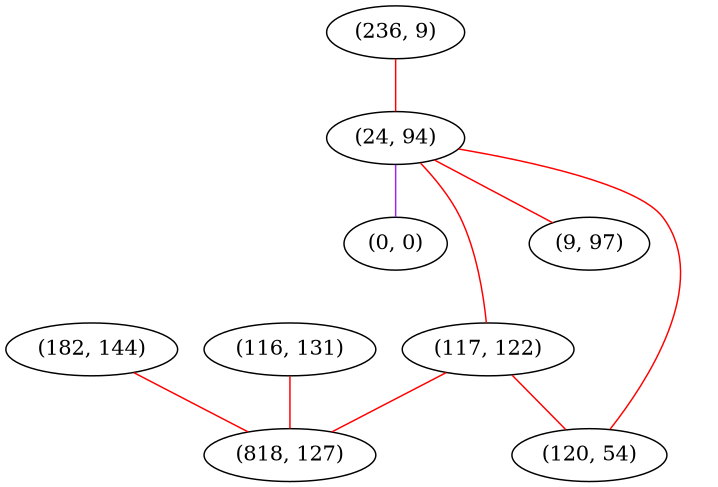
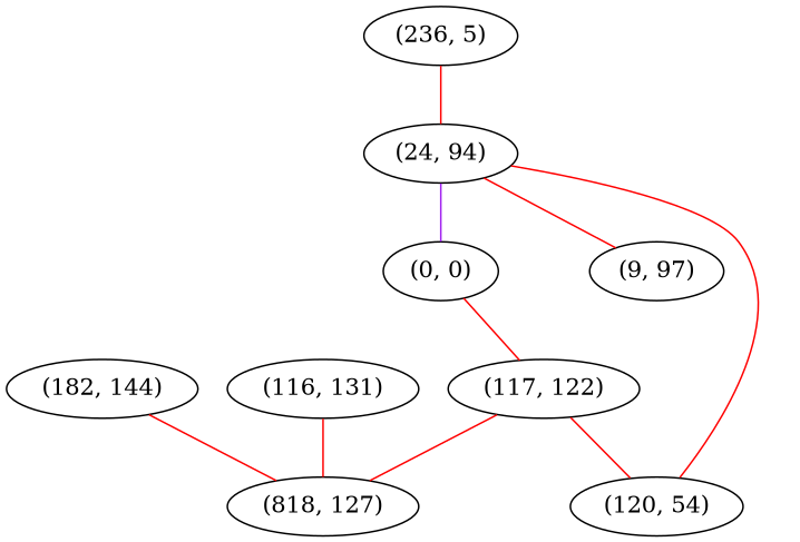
  graph {
    edge [color=red weight=1]
    "(24, 94)"
    "(0, 0)"
    "(117, 122)"
    "(9, 97)"
    "(120, 54)"
    n6 [label="(818, 127)"]
-   "(236, 9)"
+   "(236, 9)" [label="(236, 5)"]
    n8 [label="(182, 144)"]
    n9 [label="(116, 131)"]
    "(24, 94)" -- "(0, 0)" [color=purple weight=4]
-   "(24, 94)" -- "(117, 122)"
+   "(0, 0)" -- "(117, 122)"
    "(24, 94)" -- "(9, 97)"
    "(24, 94)" -- "(120, 54)"
    "(117, 122)" -- "(120, 54)"
    "(117, 122)" -- n6
    "(236, 9)" -- "(24, 94)"
    n8 -- n6
    n9 -- n6
  }
